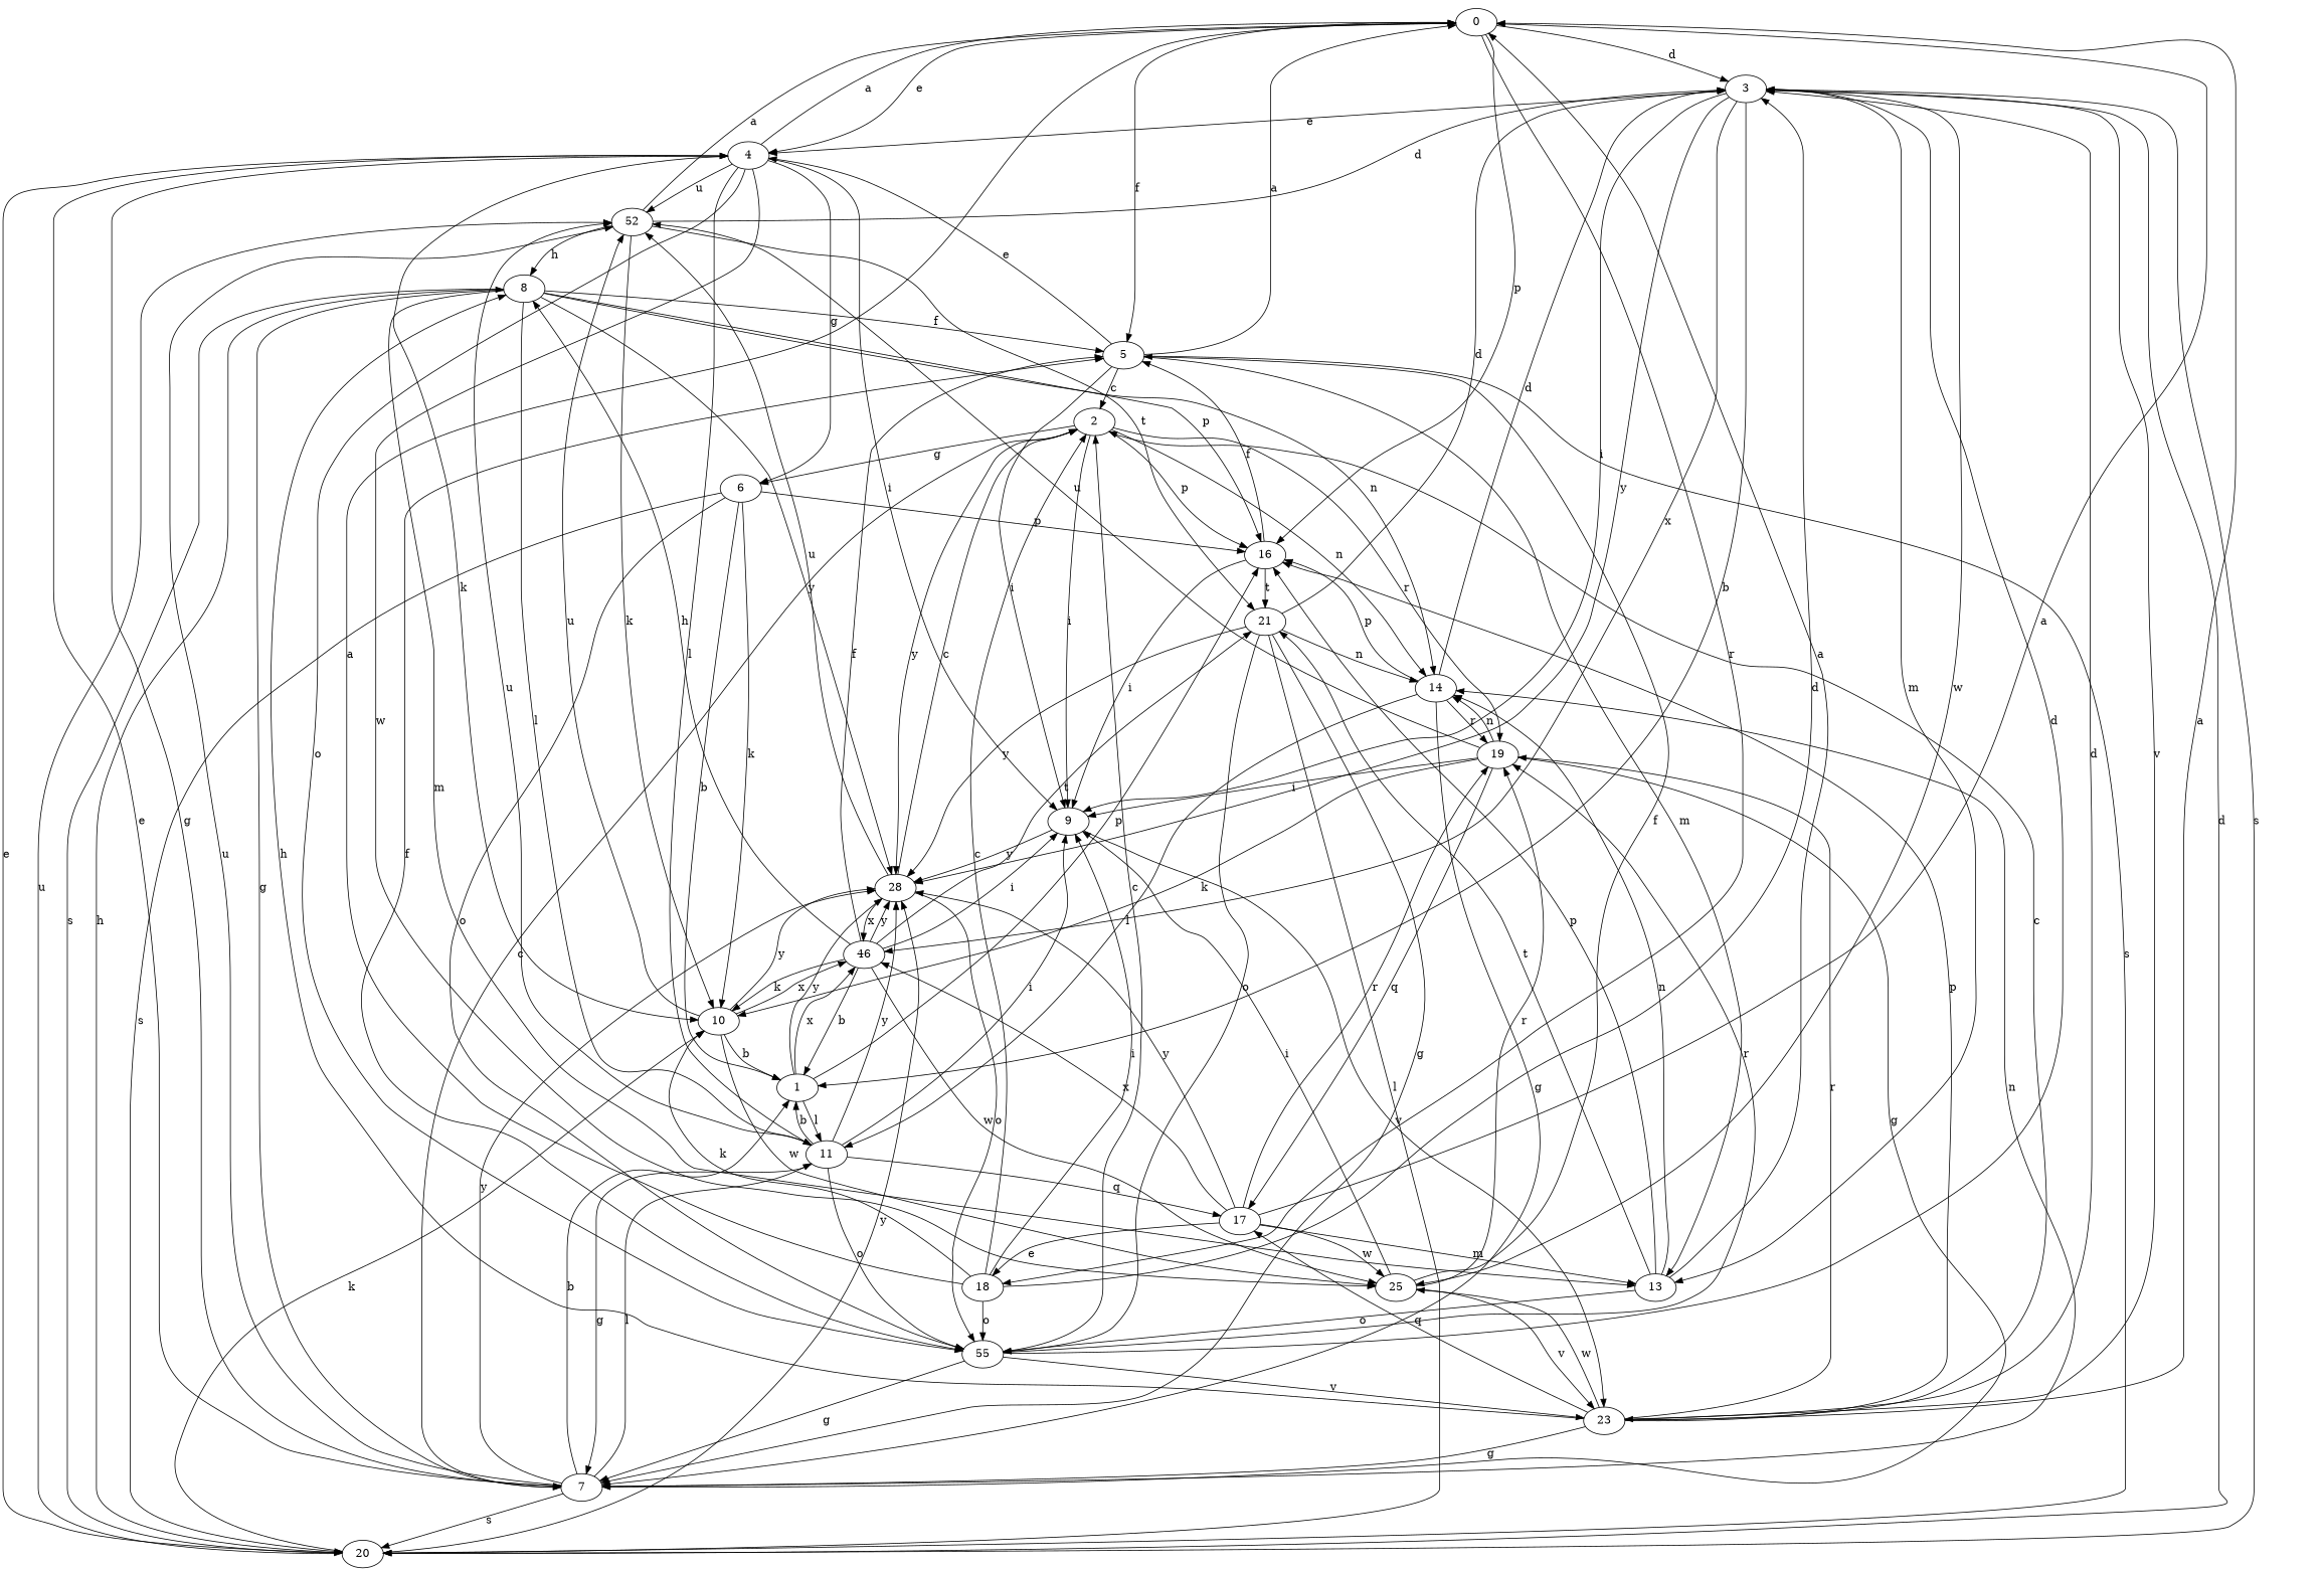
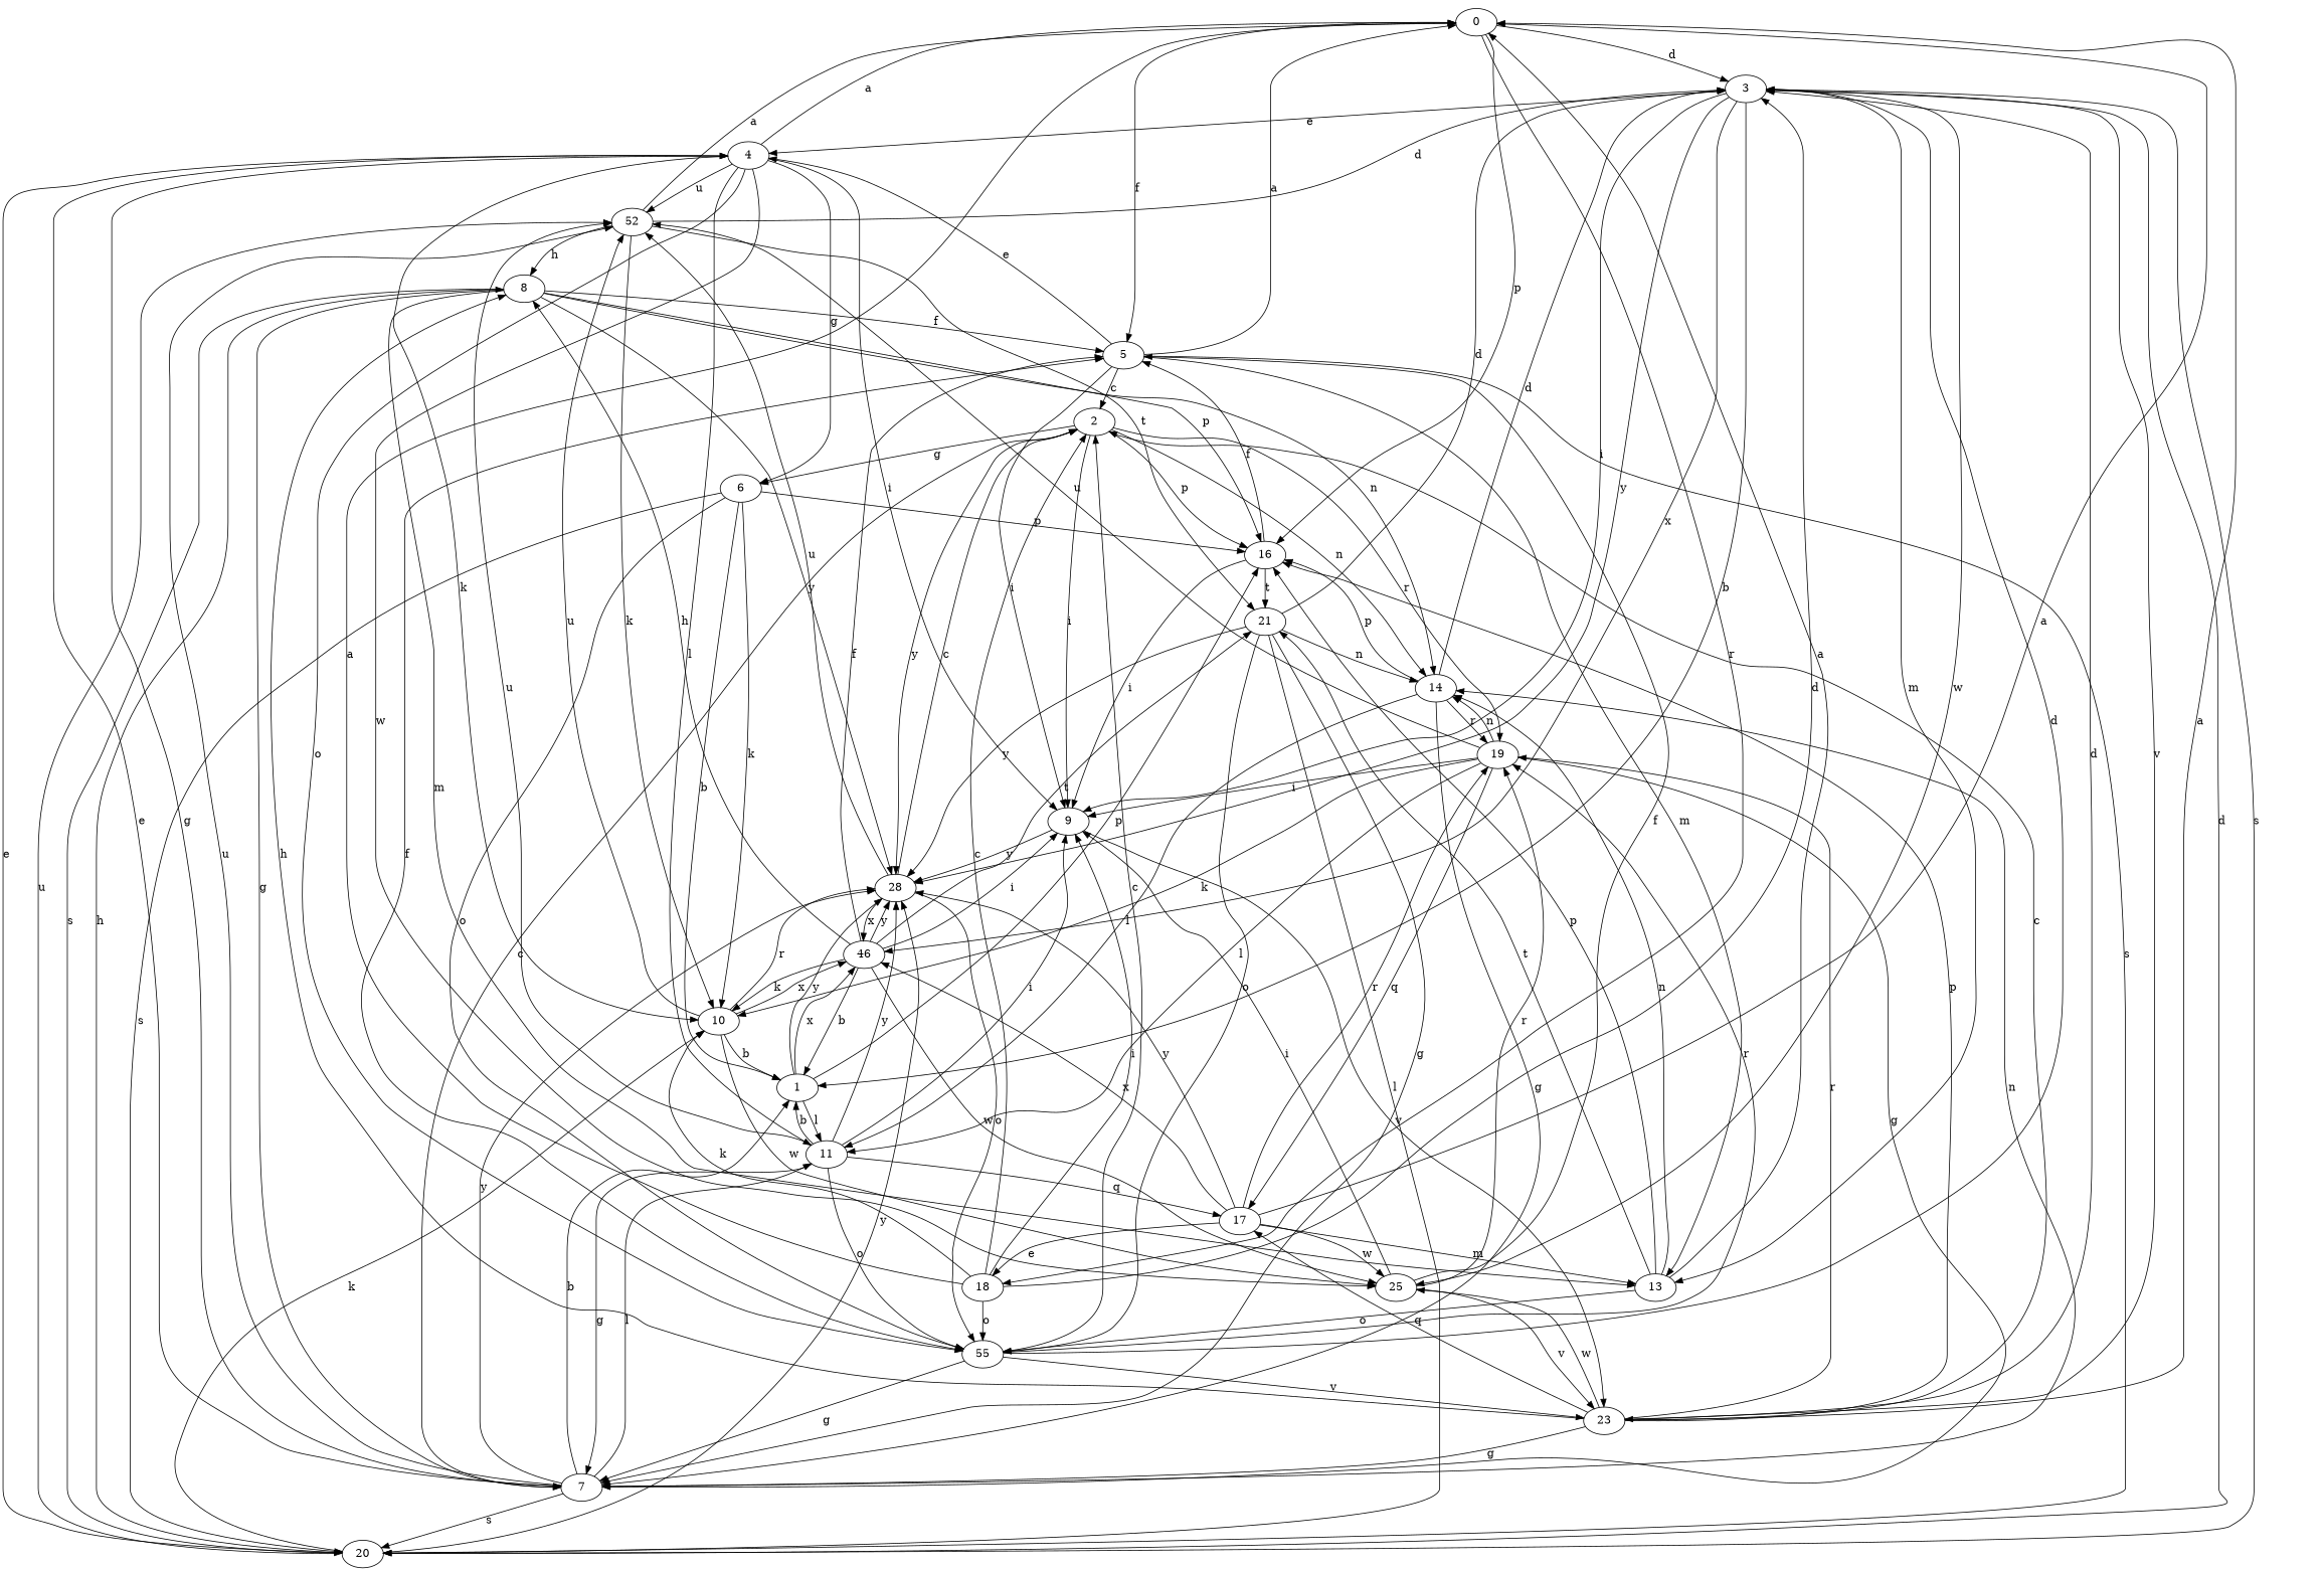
  strict digraph {
    0
    3
    4
    5
    16
    18
    1
    n8 [label=46]
    28
    9
    13
    20
    23
    25
    11
    6
    7
    10
    n19 [label=55]
    n20 [label=52]
    2
    21
    17
    8
    14
    19
    0 -> 3 [label=d]
-   0 -> 4 [label=e]
    0 -> 5 [label=f]
    0 -> 16 [label=p]
    0 -> 18 [label=r]
    3 -> 4 [label=e]
    3 -> 1 [label=b]
    3 -> n8 [label=x]
    3 -> 28 [label=y]
    3 -> 9 [label=i]
    3 -> 13 [label=m]
    3 -> 20 [label=s]
    3 -> 23 [label=v]
    3 -> 25 [label=w]
    4 -> 0 [label=a]
    4 -> 9 [label=i]
    4 -> 25 [label=w]
    4 -> 11 [label=l]
    4 -> 6 [label=g]
    4 -> 7 [label=g]
    4 -> 10 [label=k]
    4 -> n19 [label=o]
    4 -> n20 [label=u]
    5 -> 0 [label=a]
    5 -> 4 [label=e]
    5 -> 9 [label=i]
    5 -> 13 [label=m]
    5 -> 20 [label=s]
    5 -> 2 [label=c]
    16 -> 5 [label=f]
    16 -> 9 [label=i]
    16 -> 21 [label=t]
    18 -> 0 [label=a]
    18 -> 3 [label=d]
    18 -> 9 [label=i]
    18 -> 10 [label=k]
    18 -> n19 [label=o]
    18 -> 2 [label=c]
    1 -> 16 [label=p]
    1 -> n8 [label=x]
    1 -> 28 [label=y]
    1 -> 11 [label=l]
    n8 -> 5 [label=f]
    n8 -> 1 [label=b]
    n8 -> 28 [label=y]
    n8 -> 9 [label=i]
    n8 -> 25 [label=w]
    n8 -> 10 [label=k]
    n8 -> 21 [label=t]
    n8 -> 8 [label=h]
    28 -> n8 [label=x]
    28 -> n19 [label=o]
    28 -> n20 [label=u]
    28 -> 2 [label=c]
    9 -> 28 [label=y]
    9 -> 23 [label=v]
    13 -> 0 [label=a]
    13 -> 16 [label=p]
    13 -> n19 [label=o]
    13 -> 21 [label=t]
    13 -> 14 [label=n]
    20 -> 3 [label=d]
    20 -> 4 [label=e]
    20 -> 28 [label=y]
    20 -> 10 [label=k]
    20 -> n20 [label=u]
    20 -> 8 [label=h]
    23 -> 0 [label=a]
    23 -> 3 [label=d]
    23 -> 16 [label=p]
    23 -> 25 [label=w]
    23 -> 7 [label=g]
    23 -> 2 [label=c]
    23 -> 17 [label=q]
    23 -> 8 [label=h]
    23 -> 19 [label=r]
    25 -> 5 [label=f]
    25 -> 9 [label=i]
    25 -> 23 [label=v]
    25 -> 19 [label=r]
    11 -> 1 [label=b]
    11 -> 28 [label=y]
    11 -> 9 [label=i]
    11 -> 7 [label=g]
    11 -> n19 [label=o]
    11 -> n20 [label=u]
    11 -> 17 [label=q]
    6 -> 16 [label=p]
    6 -> 1 [label=b]
    6 -> 20 [label=s]
    6 -> 10 [label=k]
    6 -> n19 [label=o]
    7 -> 4 [label=e]
    7 -> 1 [label=b]
    7 -> 28 [label=y]
    7 -> 20 [label=s]
    7 -> 11 [label=l]
    7 -> n20 [label=u]
    7 -> 2 [label=c]
    7 -> 14 [label=n]
    10 -> 1 [label=b]
    10 -> n8 [label=x]
-   10 -> 28 [label=y]
+   10 -> 28 [label=r]
    10 -> 25 [label=w]
    10 -> n20 [label=u]
    n19 -> 3 [label=d]
    n19 -> 5 [label=f]
    n19 -> 23 [label=v]
    n19 -> 7 [label=g]
    n19 -> 2 [label=c]
    n19 -> 19 [label=r]
    n20 -> 0 [label=a]
    n20 -> 3 [label=d]
    n20 -> 10 [label=k]
    n20 -> 21 [label=t]
    n20 -> 8 [label=h]
    2 -> 16 [label=p]
    2 -> 28 [label=y]
    2 -> 9 [label=i]
    2 -> 6 [label=g]
    2 -> 14 [label=n]
    2 -> 19 [label=r]
    21 -> 3 [label=d]
    21 -> 28 [label=y]
    21 -> 20 [label=l]
    21 -> 7 [label=g]
    21 -> n19 [label=o]
    21 -> 14 [label=n]
    17 -> 0 [label=a]
    17 -> 18 [label=e]
    17 -> n8 [label=x]
    17 -> 28 [label=y]
    17 -> 13 [label=m]
    17 -> 25 [label=w]
    17 -> 19 [label=r]
    8 -> 5 [label=f]
    8 -> 16 [label=p]
    8 -> 28 [label=y]
    8 -> 13 [label=m]
    8 -> 20 [label=s]
-   8 -> 11 [label=l]
+   19 -> 11 [label=l]
    8 -> 7 [label=g]
    8 -> 14 [label=n]
    14 -> 3 [label=d]
    14 -> 16 [label=p]
    14 -> 11 [label=l]
    14 -> 7 [label=g]
    14 -> 19 [label=r]
    19 -> 9 [label=i]
    19 -> 7 [label=g]
    19 -> 10 [label=k]
    19 -> n20 [label=u]
    19 -> 17 [label=q]
    19 -> 14 [label=n]
  }
